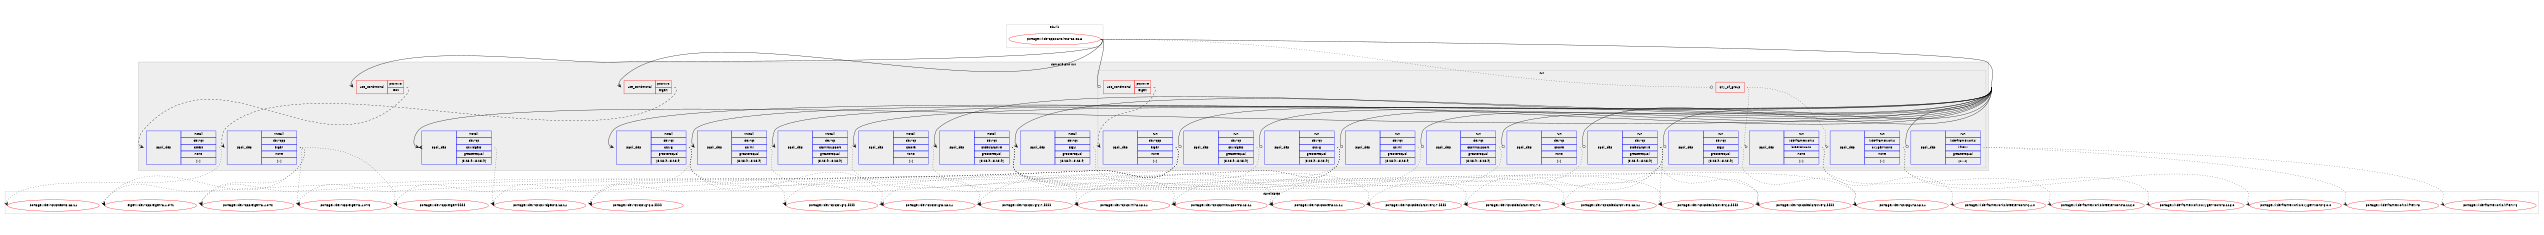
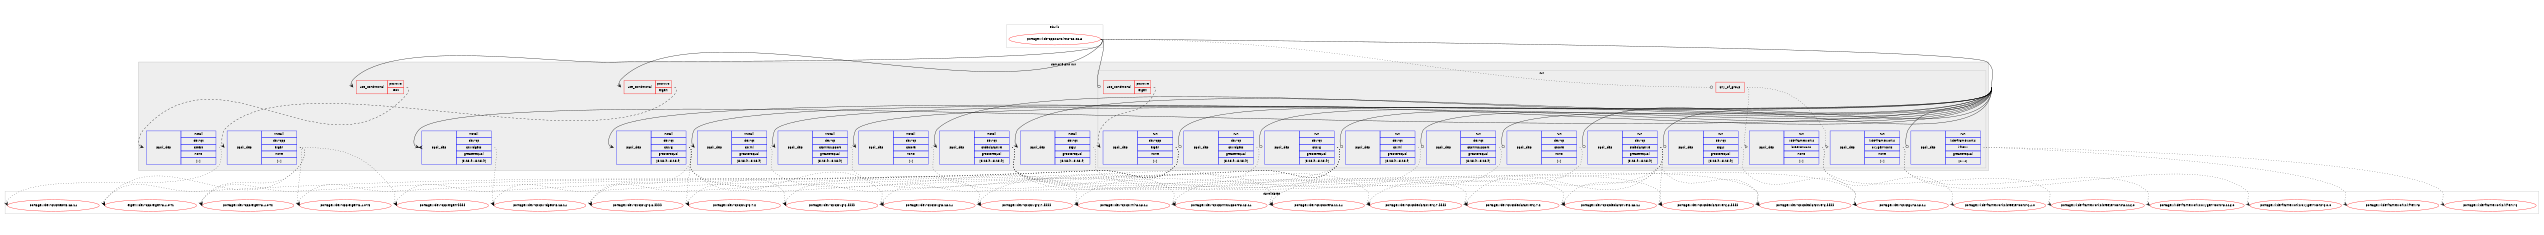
  digraph {
    compound=true
    concentrate=true
    fontname=Helvetica
    fontsize=10
    newrank=true
    rankdir=TB
    ranksep=1.5
    node [color=red fontname=Helvetica fontsize=10]
    edge [arrowhead=vee headport=w style=dotted tailport=e weight=100]
    n1 [label="portage://kde-apps/analitza-23.08.5" width=4]
    n2 [color=blue label=<<TABLE BORDER="0" CELLBORDER="1" CELLSPACING="0" CELLPADDING="4" WIDTH="220"><TR><TD ROWSPAN="6" CELLPADDING="30">pack_dep</TD></TR><TR><TD WIDTH="110">install</TD></TR><TR><TD>dev-cpp</TD></TR><TR><TD>eigen</TD></TR><TR><TD>none</TD></TR><TR><TD>[,,]</TD></TR></TABLE>> shape=none]
    n3 [label=<<TABLE BORDER="0" CELLBORDER="1" CELLSPACING="0" CELLPADDING="4"><TR><TD ROWSPAN="3" CELLPADDING="10">use_conditional</TD></TR><TR><TD>positive</TD></TR><TR><TD>eigen</TD></TR></TABLE>> shape=none]
    n4 [color=blue label=<<TABLE BORDER="0" CELLBORDER="1" CELLSPACING="0" CELLPADDING="4" WIDTH="220"><TR><TD ROWSPAN="6" CELLPADDING="30">pack_dep</TD></TR><TR><TD WIDTH="110">install</TD></TR><TR><TD>dev-qt</TD></TR><TR><TD>qttest</TD></TR><TR><TD>none</TD></TR><TR><TD>[,,]</TD></TR></TABLE>> shape=none]
    n5 [label=<<TABLE BORDER="0" CELLBORDER="1" CELLSPACING="0" CELLPADDING="4"><TR><TD ROWSPAN="3" CELLPADDING="10">use_conditional</TD></TR><TR><TD>positive</TD></TR><TR><TD>test</TD></TR></TABLE>> shape=none]
    n6 [color=blue label=<<TABLE BORDER="0" CELLBORDER="1" CELLSPACING="0" CELLPADDING="4" WIDTH="220"><TR><TD ROWSPAN="6" CELLPADDING="30">pack_dep</TD></TR><TR><TD WIDTH="110">install</TD></TR><TR><TD>dev-qt</TD></TR><TR><TD>qtcore</TD></TR><TR><TD>none</TD></TR><TR><TD>[,,]</TD></TR></TABLE>> shape=none]
    n7 [color=blue label=<<TABLE BORDER="0" CELLBORDER="1" CELLSPACING="0" CELLPADDING="4" WIDTH="220"><TR><TD ROWSPAN="6" CELLPADDING="30">pack_dep</TD></TR><TR><TD WIDTH="110">install</TD></TR><TR><TD>dev-qt</TD></TR><TR><TD>qtdeclarative</TD></TR><TR><TD>greaterequal</TD></TR><TR><TD>[5.15.9,,,5.15.9]</TD></TR></TABLE>> shape=none]
    n8 [color=blue label=<<TABLE BORDER="0" CELLBORDER="1" CELLSPACING="0" CELLPADDING="4" WIDTH="220"><TR><TD ROWSPAN="6" CELLPADDING="30">pack_dep</TD></TR><TR><TD WIDTH="110">install</TD></TR><TR><TD>dev-qt</TD></TR><TR><TD>qtgui</TD></TR><TR><TD>greaterequal</TD></TR><TR><TD>[5.15.9,,,5.15.9]</TD></TR></TABLE>> shape=none]
    n9 [color=blue label=<<TABLE BORDER="0" CELLBORDER="1" CELLSPACING="0" CELLPADDING="4" WIDTH="220"><TR><TD ROWSPAN="6" CELLPADDING="30">pack_dep</TD></TR><TR><TD WIDTH="110">install</TD></TR><TR><TD>dev-qt</TD></TR><TR><TD>qtprintsupport</TD></TR><TR><TD>greaterequal</TD></TR><TR><TD>[5.15.9,,,5.15.9]</TD></TR></TABLE>> shape=none]
    n10 [color=blue label=<<TABLE BORDER="0" CELLBORDER="1" CELLSPACING="0" CELLPADDING="4" WIDTH="220"><TR><TD ROWSPAN="6" CELLPADDING="30">pack_dep</TD></TR><TR><TD WIDTH="110">install</TD></TR><TR><TD>dev-qt</TD></TR><TR><TD>qtsvg</TD></TR><TR><TD>greaterequal</TD></TR><TR><TD>[5.15.9,,,5.15.9]</TD></TR></TABLE>> shape=none]
    n11 [color=blue label=<<TABLE BORDER="0" CELLBORDER="1" CELLSPACING="0" CELLPADDING="4" WIDTH="220"><TR><TD ROWSPAN="6" CELLPADDING="30">pack_dep</TD></TR><TR><TD WIDTH="110">install</TD></TR><TR><TD>dev-qt</TD></TR><TR><TD>qtwidgets</TD></TR><TR><TD>greaterequal</TD></TR><TR><TD>[5.15.9,,,5.15.9]</TD></TR></TABLE>> shape=none]
    n12 [color=blue label=<<TABLE BORDER="0" CELLBORDER="1" CELLSPACING="0" CELLPADDING="4" WIDTH="220"><TR><TD ROWSPAN="6" CELLPADDING="30">pack_dep</TD></TR><TR><TD WIDTH="110">install</TD></TR><TR><TD>dev-qt</TD></TR><TR><TD>qtxml</TD></TR><TR><TD>greaterequal</TD></TR><TR><TD>[5.15.9,,,5.15.9]</TD></TR></TABLE>> shape=none]
    n13 [color=blue label=<<TABLE BORDER="0" CELLBORDER="1" CELLSPACING="0" CELLPADDING="4" WIDTH="220"><TR><TD ROWSPAN="6" CELLPADDING="30">pack_dep</TD></TR><TR><TD WIDTH="110">run</TD></TR><TR><TD>kde-frameworks</TD></TR><TR><TD>breeze-icons</TD></TR><TR><TD>none</TD></TR><TR><TD>[,,]</TD></TR></TABLE>> shape=none]
    n14 [color=blue label=<<TABLE BORDER="0" CELLBORDER="1" CELLSPACING="0" CELLPADDING="4" WIDTH="220"><TR><TD ROWSPAN="6" CELLPADDING="30">pack_dep</TD></TR><TR><TD WIDTH="110">run</TD></TR><TR><TD>kde-frameworks</TD></TR><TR><TD>oxygen-icons</TD></TR><TR><TD>none</TD></TR><TR><TD>[,,]</TD></TR></TABLE>> shape=none]
    n15 [label=<<TABLE BORDER="0" CELLBORDER="1" CELLSPACING="0" CELLPADDING="4"><TR><TD CELLPADDING="10">any_of_group</TD></TR></TABLE>> shape=none]
    n16 [color=blue label=<<TABLE BORDER="0" CELLBORDER="1" CELLSPACING="0" CELLPADDING="4" WIDTH="220"><TR><TD ROWSPAN="6" CELLPADDING="30">pack_dep</TD></TR><TR><TD WIDTH="110">run</TD></TR><TR><TD>dev-cpp</TD></TR><TR><TD>eigen</TD></TR><TR><TD>none</TD></TR><TR><TD>[,,]</TD></TR></TABLE>> shape=none]
    n17 [label=<<TABLE BORDER="0" CELLBORDER="1" CELLSPACING="0" CELLPADDING="4"><TR><TD ROWSPAN="3" CELLPADDING="10">use_conditional</TD></TR><TR><TD>positive</TD></TR><TR><TD>eigen</TD></TR></TABLE>> shape=none]
    n18 [color=blue label=<<TABLE BORDER="0" CELLBORDER="1" CELLSPACING="0" CELLPADDING="4" WIDTH="220"><TR><TD ROWSPAN="6" CELLPADDING="30">pack_dep</TD></TR><TR><TD WIDTH="110">run</TD></TR><TR><TD>dev-qt</TD></TR><TR><TD>qtwidgets</TD></TR><TR><TD>greaterequal</TD></TR><TR><TD>[5.15.9,,,5.15.9]</TD></TR></TABLE>> shape=none]
    n19 [color=blue label=<<TABLE BORDER="0" CELLBORDER="1" CELLSPACING="0" CELLPADDING="4" WIDTH="220"><TR><TD ROWSPAN="6" CELLPADDING="30">pack_dep</TD></TR><TR><TD WIDTH="110">run</TD></TR><TR><TD>dev-qt</TD></TR><TR><TD>qtcore</TD></TR><TR><TD>none</TD></TR><TR><TD>[,,]</TD></TR></TABLE>> shape=none]
    n20 [color=blue label=<<TABLE BORDER="0" CELLBORDER="1" CELLSPACING="0" CELLPADDING="4" WIDTH="220"><TR><TD ROWSPAN="6" CELLPADDING="30">pack_dep</TD></TR><TR><TD WIDTH="110">run</TD></TR><TR><TD>dev-qt</TD></TR><TR><TD>qtdeclarative</TD></TR><TR><TD>greaterequal</TD></TR><TR><TD>[5.15.9,,,5.15.9]</TD></TR></TABLE>> shape=none]
    n21 [color=blue label=<<TABLE BORDER="0" CELLBORDER="1" CELLSPACING="0" CELLPADDING="4" WIDTH="220"><TR><TD ROWSPAN="6" CELLPADDING="30">pack_dep</TD></TR><TR><TD WIDTH="110">run</TD></TR><TR><TD>dev-qt</TD></TR><TR><TD>qtgui</TD></TR><TR><TD>greaterequal</TD></TR><TR><TD>[5.15.9,,,5.15.9]</TD></TR></TABLE>> shape=none]
    n22 [color=blue label=<<TABLE BORDER="0" CELLBORDER="1" CELLSPACING="0" CELLPADDING="4" WIDTH="220"><TR><TD ROWSPAN="6" CELLPADDING="30">pack_dep</TD></TR><TR><TD WIDTH="110">run</TD></TR><TR><TD>dev-qt</TD></TR><TR><TD>qtprintsupport</TD></TR><TR><TD>greaterequal</TD></TR><TR><TD>[5.15.9,,,5.15.9]</TD></TR></TABLE>> shape=none]
    n23 [color=blue label=<<TABLE BORDER="0" CELLBORDER="1" CELLSPACING="0" CELLPADDING="4" WIDTH="220"><TR><TD ROWSPAN="6" CELLPADDING="30">pack_dep</TD></TR><TR><TD WIDTH="110">run</TD></TR><TR><TD>dev-qt</TD></TR><TR><TD>qtsvg</TD></TR><TR><TD>greaterequal</TD></TR><TR><TD>[5.15.9,,,5.15.9]</TD></TR></TABLE>> shape=none]
    n24 [color=blue label=<<TABLE BORDER="0" CELLBORDER="1" CELLSPACING="0" CELLPADDING="4" WIDTH="220"><TR><TD ROWSPAN="6" CELLPADDING="30">pack_dep</TD></TR><TR><TD WIDTH="110">run</TD></TR><TR><TD>dev-qt</TD></TR><TR><TD>qtxml</TD></TR><TR><TD>greaterequal</TD></TR><TR><TD>[5.15.9,,,5.15.9]</TD></TR></TABLE>> shape=none]
    n25 [color=blue label=<<TABLE BORDER="0" CELLBORDER="1" CELLSPACING="0" CELLPADDING="4" WIDTH="220"><TR><TD ROWSPAN="6" CELLPADDING="30">pack_dep</TD></TR><TR><TD WIDTH="110">run</TD></TR><TR><TD>kde-frameworks</TD></TR><TR><TD>kf-env</TD></TR><TR><TD>greaterequal</TD></TR><TR><TD>[4,,,4]</TD></TR></TABLE>> shape=none]
    n26 [label="portage://dev-qt/qtdeclarative-6.9999" width=4]
    n27 [label="portage://dev-qt/qtdeclarative-6.8.9999" width=4]
    n28 [label="portage://dev-qt/qtdeclarative-6.7.9999" width=4]
    n29 [label="portage://dev-qt/qtdeclarative-6.7.2" width=4]
    n30 [label="portage://dev-qt/qtdeclarative-5.15.14" width=4]
    n31 [label="portage://dev-cpp/eigen-9999" width=4]
    n32 [label="portage://dev-cpp/eigen-3.4.0-r3" width=4]
    n33 [label="portage://dev-cpp/eigen-3.4.0-r2" width=4]
    n34 [label="eigen://dev-cpp/eigen-3.4.0-r1" width=4]
    n35 [label="portage://kde-frameworks/breeze-icons-6.4.0" width=4]
    n36 [label="portage://kde-frameworks/breeze-icons-5.116.0" width=4]
    n37 [label="portage://dev-qt/qttest-5.15.14" width=4]
    n38 [label="portage://dev-qt/qtcore-5.11.14" width=4]
    n39 [label="portage://dev-qt/qtgui-5.15.14" width=4]
    n40 [label="portage://dev-qt/qtprintsupport-5.15.14" width=4]
    n41 [label="portage://dev-qt/qtsvg-6.9999" width=4]
    n42 [label="portage://dev-qt/qtsvg-6.8.9999" width=4]
    n43 [label="portage://dev-qt/qtsvg-6.7.9999" width=4]
+   n44 [label="portage://dev-qt/qtsvg-6.7.2" width=4]
    n45 [label="portage://dev-qt/qtsvg-5.15.14" width=4]
    n46 [label="portage://dev-qt/qtwidgets-5.15.14" width=4]
    n47 [label="portage://dev-qt/qtxml-5.15.14" width=4]
    n48 [label="portage://kde-frameworks/oxygen-icons-6.0.0" width=4]
    n49 [label="portage://kde-frameworks/oxygen-icons-5.116.0" width=4]
    n50 [label="portage://kde-frameworks/kf-env-6" width=4]
    n51 [label="portage://kde-frameworks/kf-env-5" width=4]
    subgraph cluster_1 {
      color=gray
      label=<<i>ebuild</i>>
      n1
    }
    subgraph cluster_2 {
      color=gray
      label=<<i>dependencies</i>>
      subgraph cluster_3 {
        color=gray
        fillcolor="#eeeeee"
        label=<<i>compile</i>>
        style=filled
        subgraph sub_4 {
          color=gray
          fillcolor="#eeeeee"
          label=<<i>compile</i>>
          style=filled
          n3
          subgraph sub_5 {
            color=gray
            fillcolor="#eeeeee"
            label=<<i>compile</i>>
            style=filled
            n2
          }
        }
        subgraph sub_6 {
          color=gray
          fillcolor="#eeeeee"
          label=<<i>compile</i>>
          style=filled
          n5
          subgraph sub_7 {
            color=gray
            fillcolor="#eeeeee"
            label=<<i>compile</i>>
            style=filled
            n4
          }
        }
        subgraph sub_8 {
          color=gray
          fillcolor="#eeeeee"
          label=<<i>compile</i>>
          style=filled
          n6
        }
        subgraph sub_9 {
          color=gray
          fillcolor="#eeeeee"
          label=<<i>compile</i>>
          style=filled
          n7
        }
        subgraph sub_10 {
          color=gray
          fillcolor="#eeeeee"
          label=<<i>compile</i>>
          style=filled
          n8
        }
        subgraph sub_11 {
          color=gray
          fillcolor="#eeeeee"
          label=<<i>compile</i>>
          style=filled
          n9
        }
        subgraph sub_12 {
          color=gray
          fillcolor="#eeeeee"
          label=<<i>compile</i>>
          style=filled
          n10
        }
        subgraph sub_13 {
          color=gray
          fillcolor="#eeeeee"
          label=<<i>compile</i>>
          style=filled
          n11
        }
        subgraph sub_14 {
          color=gray
          fillcolor="#eeeeee"
          label=<<i>compile</i>>
          style=filled
          n12
        }
      }
      subgraph cluster_15 {
        color=gray
        fillcolor="#eeeeee"
        label=<<i>compile and run</i>>
        style=filled
      }
      subgraph cluster_16 {
        color=gray
        fillcolor="#eeeeee"
        label=<<i>run</i>>
        style=filled
        subgraph sub_17 {
          color=gray
          fillcolor="#eeeeee"
          label=<<i>run</i>>
          style=filled
          n15
          subgraph sub_18 {
            color=gray
            fillcolor="#eeeeee"
            label=<<i>run</i>>
            style=filled
            n13
          }
          subgraph sub_19 {
            color=gray
            fillcolor="#eeeeee"
            label=<<i>run</i>>
            style=filled
            n14
          }
        }
        subgraph sub_20 {
          color=gray
          fillcolor="#eeeeee"
          label=<<i>run</i>>
          style=filled
          n17
          subgraph sub_21 {
            color=gray
            fillcolor="#eeeeee"
            label=<<i>run</i>>
            style=filled
            n16
          }
        }
        subgraph sub_22 {
          color=gray
          fillcolor="#eeeeee"
          label=<<i>run</i>>
          style=filled
          n18
        }
        subgraph sub_23 {
          color=gray
          fillcolor="#eeeeee"
          label=<<i>run</i>>
          style=filled
          n19
        }
        subgraph sub_24 {
          color=gray
          fillcolor="#eeeeee"
          label=<<i>run</i>>
          style=filled
          n20
        }
        subgraph sub_25 {
          color=gray
          fillcolor="#eeeeee"
          label=<<i>run</i>>
          style=filled
          n21
        }
        subgraph sub_26 {
          color=gray
          fillcolor="#eeeeee"
          label=<<i>run</i>>
          style=filled
          n22
        }
        subgraph sub_27 {
          color=gray
          fillcolor="#eeeeee"
          label=<<i>run</i>>
          style=filled
          n23
        }
        subgraph sub_28 {
          color=gray
          fillcolor="#eeeeee"
          label=<<i>run</i>>
          style=filled
          n24
        }
        subgraph sub_29 {
          color=gray
          fillcolor="#eeeeee"
          label=<<i>run</i>>
          style=filled
          n25
        }
      }
    }
    subgraph cluster_30 {
      color=gray
      label=<<i>candidates</i>>
      rank=same
      subgraph sub_31 {
        color=black
        label=<<i>candidates</i>>
        nodesep=1
        rank=same
        n41
        n42
        n43
+       n44
        n45
      }
      subgraph sub_32 {
        color=black
        label=<<i>candidates</i>>
        nodesep=1
        rank=same
        n26
        n27
        n28
        n29
        n30
      }
      subgraph sub_33 {
        color=black
        label=<<i>candidates</i>>
        nodesep=1
        rank=same
        n31
        n32
        n33
        n34
      }
      subgraph sub_34 {
        color=black
        label=<<i>candidates</i>>
        nodesep=1
        rank=same
        n35
        n36
      }
      subgraph sub_35 {
        color=black
        label=<<i>candidates</i>>
        nodesep=1
        rank=same
        n37
      }
      subgraph sub_36 {
        color=black
        label=<<i>candidates</i>>
        nodesep=1
        rank=same
        n38
      }
      subgraph sub_37 {
        color=black
        label=<<i>candidates</i>>
        nodesep=1
        rank=same
        n39
      }
      subgraph sub_38 {
        color=black
        label=<<i>candidates</i>>
        nodesep=1
        rank=same
        n40
      }
      subgraph sub_39 {
        color=black
        label=<<i>candidates</i>>
        nodesep=1
        rank=same
        n46
      }
      subgraph sub_40 {
        color=black
        label=<<i>candidates</i>>
        nodesep=1
        rank=same
        n47
      }
      subgraph sub_41 {
        color=black
        label=<<i>candidates</i>>
        nodesep=1
        rank=same
        n31
        n32
        n33
        n34
      }
      subgraph sub_42 {
        color=black
        label=<<i>candidates</i>>
        nodesep=1
        rank=same
        n48
        n49
      }
      subgraph sub_43 {
        color=black
        label=<<i>candidates</i>>
        nodesep=1
        rank=same
        n38
      }
      subgraph sub_44 {
        color=black
        label=<<i>candidates</i>>
        nodesep=1
        rank=same
        n26
        n27
        n28
        n29
        n30
      }
      subgraph sub_45 {
        color=black
        label=<<i>candidates</i>>
        nodesep=1
        rank=same
        n39
      }
      subgraph sub_46 {
        color=black
        label=<<i>candidates</i>>
        nodesep=1
        rank=same
        n40
      }
      subgraph sub_47 {
        color=black
        label=<<i>candidates</i>>
        nodesep=1
        rank=same
        n41
        n42
        n43
+       n44
        n45
      }
      subgraph sub_48 {
        color=black
        label=<<i>candidates</i>>
        nodesep=1
        rank=same
        n46
      }
      subgraph sub_49 {
        color=black
        label=<<i>candidates</i>>
        nodesep=1
        rank=same
        n47
      }
      subgraph sub_50 {
        color=black
        label=<<i>candidates</i>>
        nodesep=1
        rank=same
        n50
        n51
      }
    }
    n1 -> n3 [style=solid weight=20]
    n1 -> n5 [style=solid weight=20]
    n1 -> n6 [style=solid weight=20]
    n1 -> n7 [style=solid weight=20]
    n1 -> n8 [style=solid weight=20]
    n1 -> n9 [style=solid weight=20]
    n1 -> n10 [style=solid weight=20]
    n1 -> n11 [style=solid weight=20]
    n1 -> n12 [style=solid weight=20]
    n1 -> n15 [arrowhead=odot weight=20]
    n1 -> n17 [arrowhead=odot style=solid weight=20]
    n1 -> n18 [arrowhead=odot style=solid weight=20]
    n1 -> n19 [arrowhead=odot style=solid weight=20]
    n1 -> n20 [arrowhead=odot style=solid weight=20]
    n1 -> n21 [arrowhead=odot style=solid weight=20]
    n1 -> n22 [arrowhead=odot style=solid weight=20]
    n1 -> n23 [arrowhead=odot style=solid weight=20]
    n1 -> n24 [arrowhead=odot style=solid weight=20]
    n1 -> n25 [arrowhead=odot style=solid weight=20]
    n2 -> n31
    n2 -> n32
    n2 -> n33
    n2 -> n34
    n3 -> n2 [style=dashed weight=20]
    n4 -> n37
    n5 -> n4 [style=dashed weight=20]
    n6 -> n38
    n7 -> n26
    n7 -> n27
    n7 -> n28
    n7 -> n29
    n7 -> n30
    n8 -> n39
    n9 -> n40
    n10 -> n41
    n10 -> n42
    n10 -> n43
+   n10 -> n44
    n10 -> n45
    n11 -> n46
    n12 -> n47
    n13 -> n35
    n13 -> n36
    n14 -> n48
    n14 -> n49
    n15 -> n13 [arrowhead=oinv weight=20]
    n15 -> n14 [arrowhead=oinv weight=20]
    n16 -> n31
    n16 -> n32
    n16 -> n33
    n16 -> n34
    n17 -> n16 [style=dashed weight=20]
    n18 -> n46
    n19 -> n38
    n20 -> n26
    n20 -> n27
    n20 -> n28
    n20 -> n29
    n20 -> n30
    n21 -> n39
    n22 -> n40
    n23 -> n41
    n23 -> n42
    n23 -> n43
+   n23 -> n44
    n23 -> n45
    n24 -> n47
    n25 -> n50
    n25 -> n51
  }
